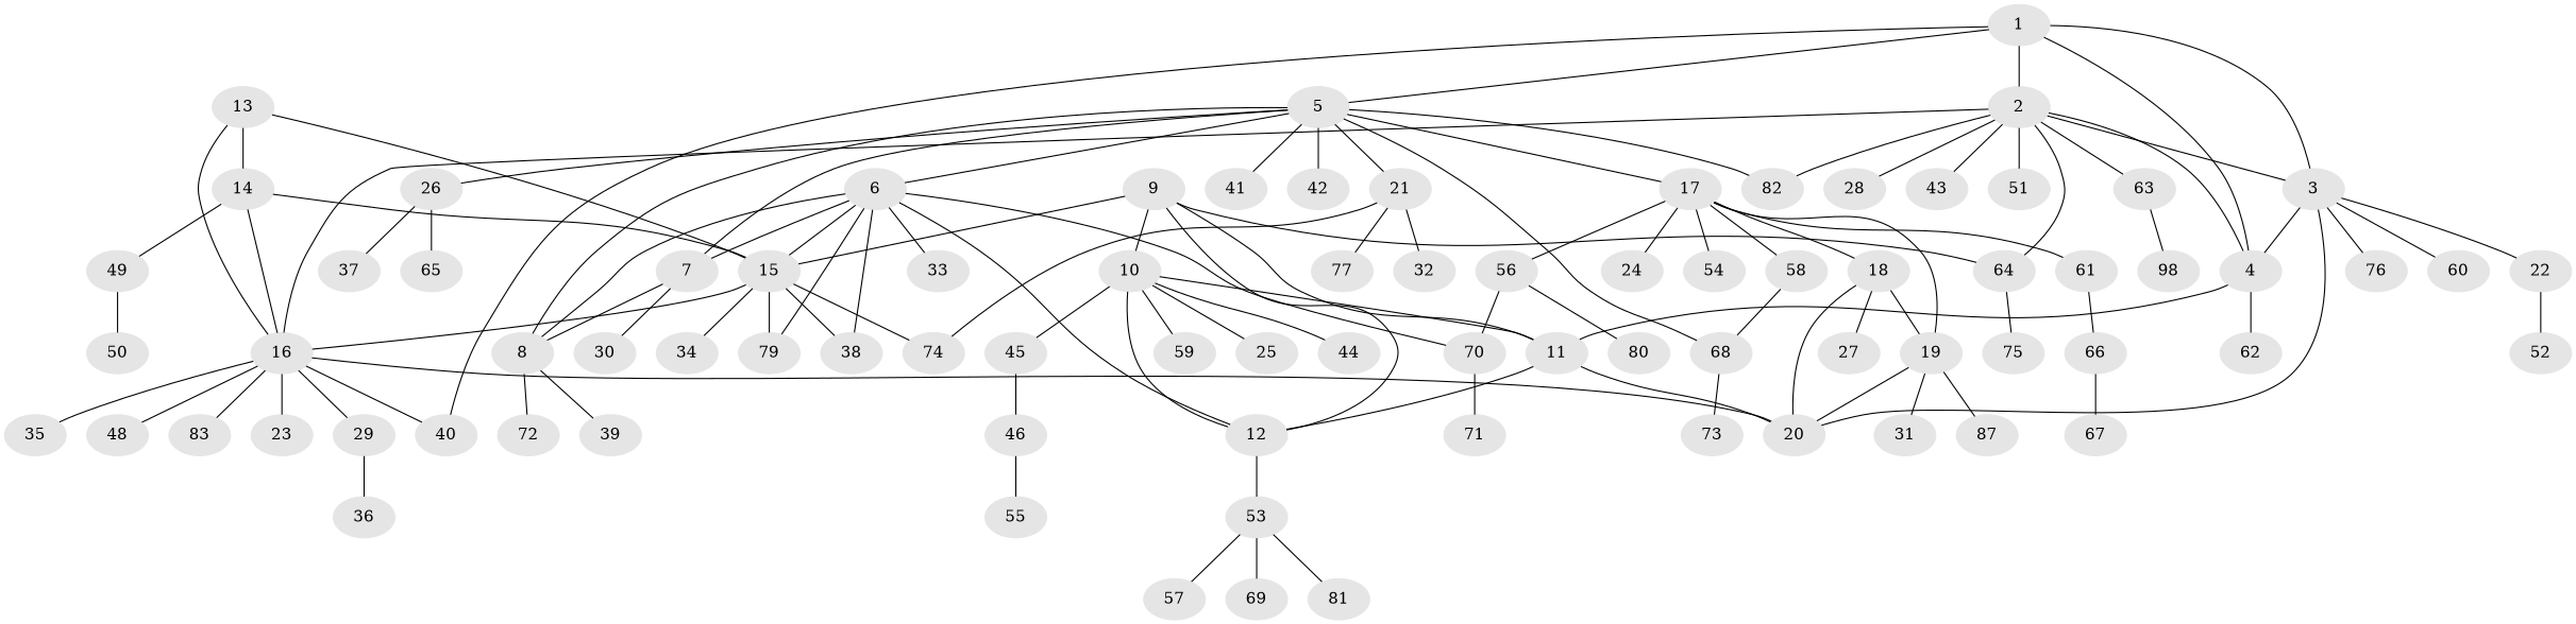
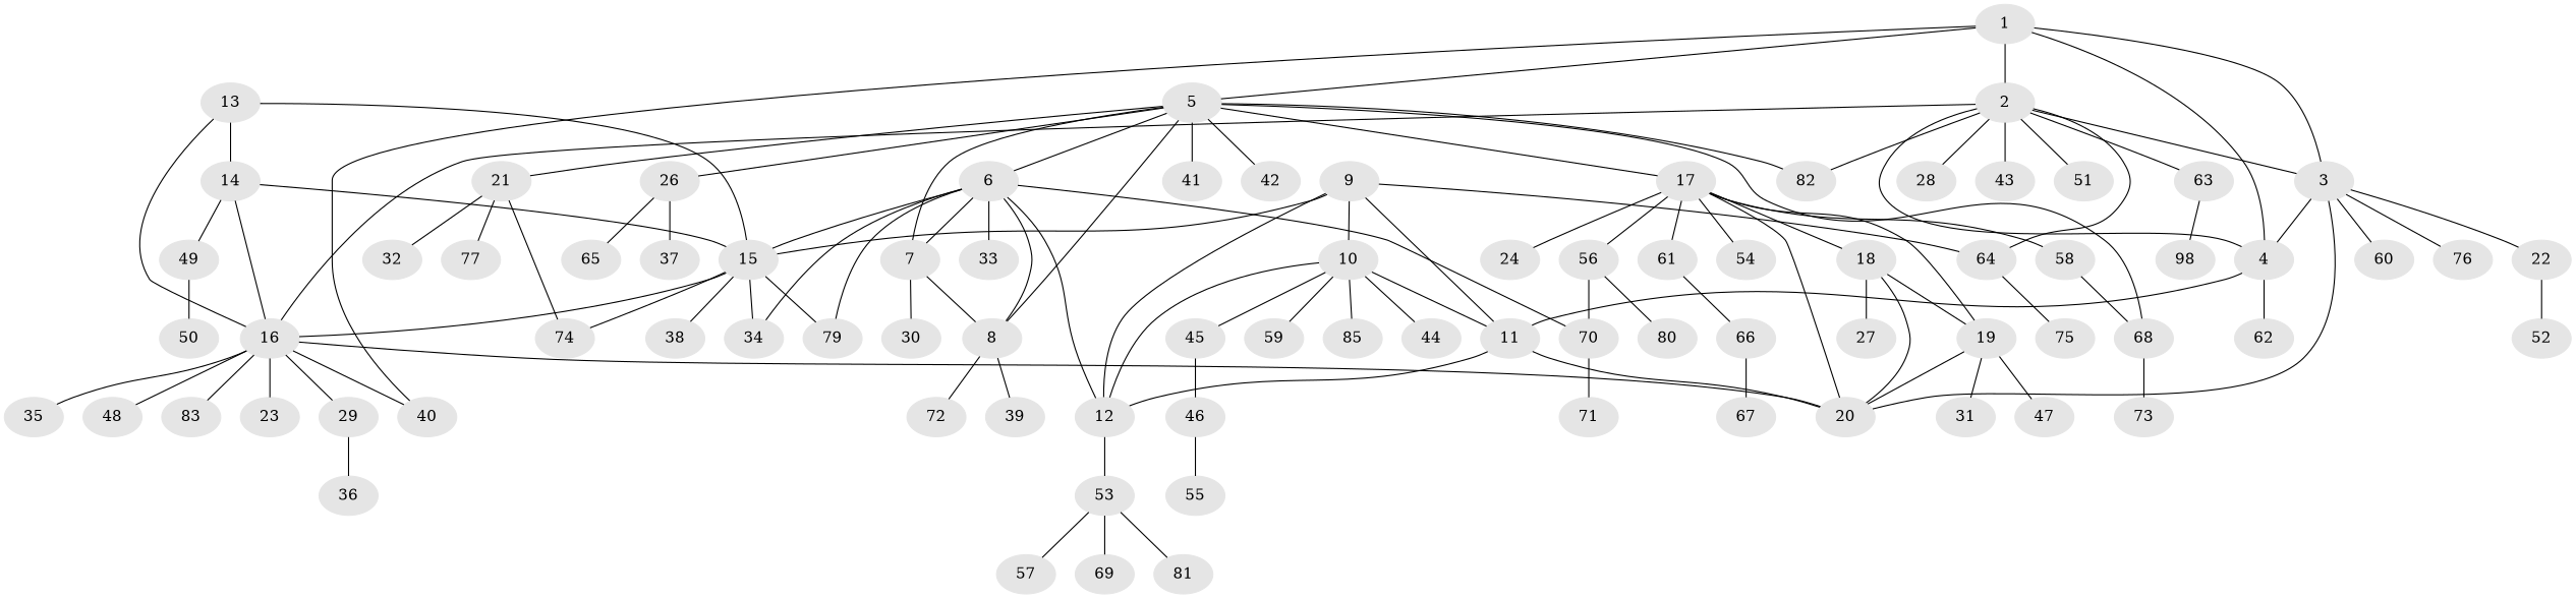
  graph {
    node [color=gray90 style=filled]
    1
    2
    3
    4
    5
    40
    16
    28
    43
    51
    63
    64
    82
    20
    22
    60
    76
    11
    62
    6
    7
    8
    17
    21
    26
    41
    42
    68
    23
    29
    35
    48
    83
    n34 [label=98]
    75
    52
    12
    15
    33
    34
    70
    79
    30
    39
    72
    18
    19
    24
    54
    56
    58
    61
    74
    32
    77
    37
    65
    73
    53
    38
    71
    9
    10
-   25
+   25 [label=85]
    44
    45
    59
    46
    57
    69
    81
    13
    14
    49
    50
    36
    27
    31
-   47 [label=87]
+   47
    80
    66
    55
    67
    1 -- 2
    1 -- 3
    1 -- 4
    1 -- 5
    1 -- 40
    2 -- 3
    2 -- 4
    2 -- 16
    2 -- 28
    2 -- 43
    2 -- 51
    2 -- 63
    2 -- 64
    2 -- 82
    3 -- 4
    3 -- 20
    3 -- 22
    3 -- 60
    3 -- 76
    4 -- 11
    4 -- 62
    5 -- 82
    5 -- 6
    5 -- 7
    5 -- 8
    5 -- 17
    5 -- 21
    5 -- 26
    5 -- 41
    5 -- 42
    5 -- 68
    16 -- 40
    16 -- 20
    16 -- 23
    16 -- 29
    16 -- 35
    16 -- 48
    16 -- 83
    63 -- n34
    64 -- 75
    22 -- 52
    11 -- 20
    11 -- 12
    6 -- 7
    6 -- 8
    6 -- 12
    6 -- 15
    6 -- 33
-   6 -- 38
+   6 -- 34
    6 -- 70
    6 -- 79
    7 -- 8
    7 -- 30
    8 -- 39
    8 -- 72
+   17 -- 20
    17 -- 18
    17 -- 19
    17 -- 24
    17 -- 54
    17 -- 56
    17 -- 58
    17 -- 61
    21 -- 74
    21 -- 32
    21 -- 77
    26 -- 37
    26 -- 65
    68 -- 73
    29 -- 36
    12 -- 53
    15 -- 16
    15 -- 34
    15 -- 79
    15 -- 74
    15 -- 38
    70 -- 71
    18 -- 20
    18 -- 19
    18 -- 27
    19 -- 20
    19 -- 31
    19 -- 47
    56 -- 70
    56 -- 80
    58 -- 68
    61 -- 66
    53 -- 57
    53 -- 69
    53 -- 81
    9 -- 64
    9 -- 11
    9 -- 12
    9 -- 15
    9 -- 10
    10 -- 11
    10 -- 12
    10 -- 25
    10 -- 44
    10 -- 45
    10 -- 59
    45 -- 46
    46 -- 55
    13 -- 16
    13 -- 15
    13 -- 14
    14 -- 16
    14 -- 15
    14 -- 49
    49 -- 50
    66 -- 67
  }
